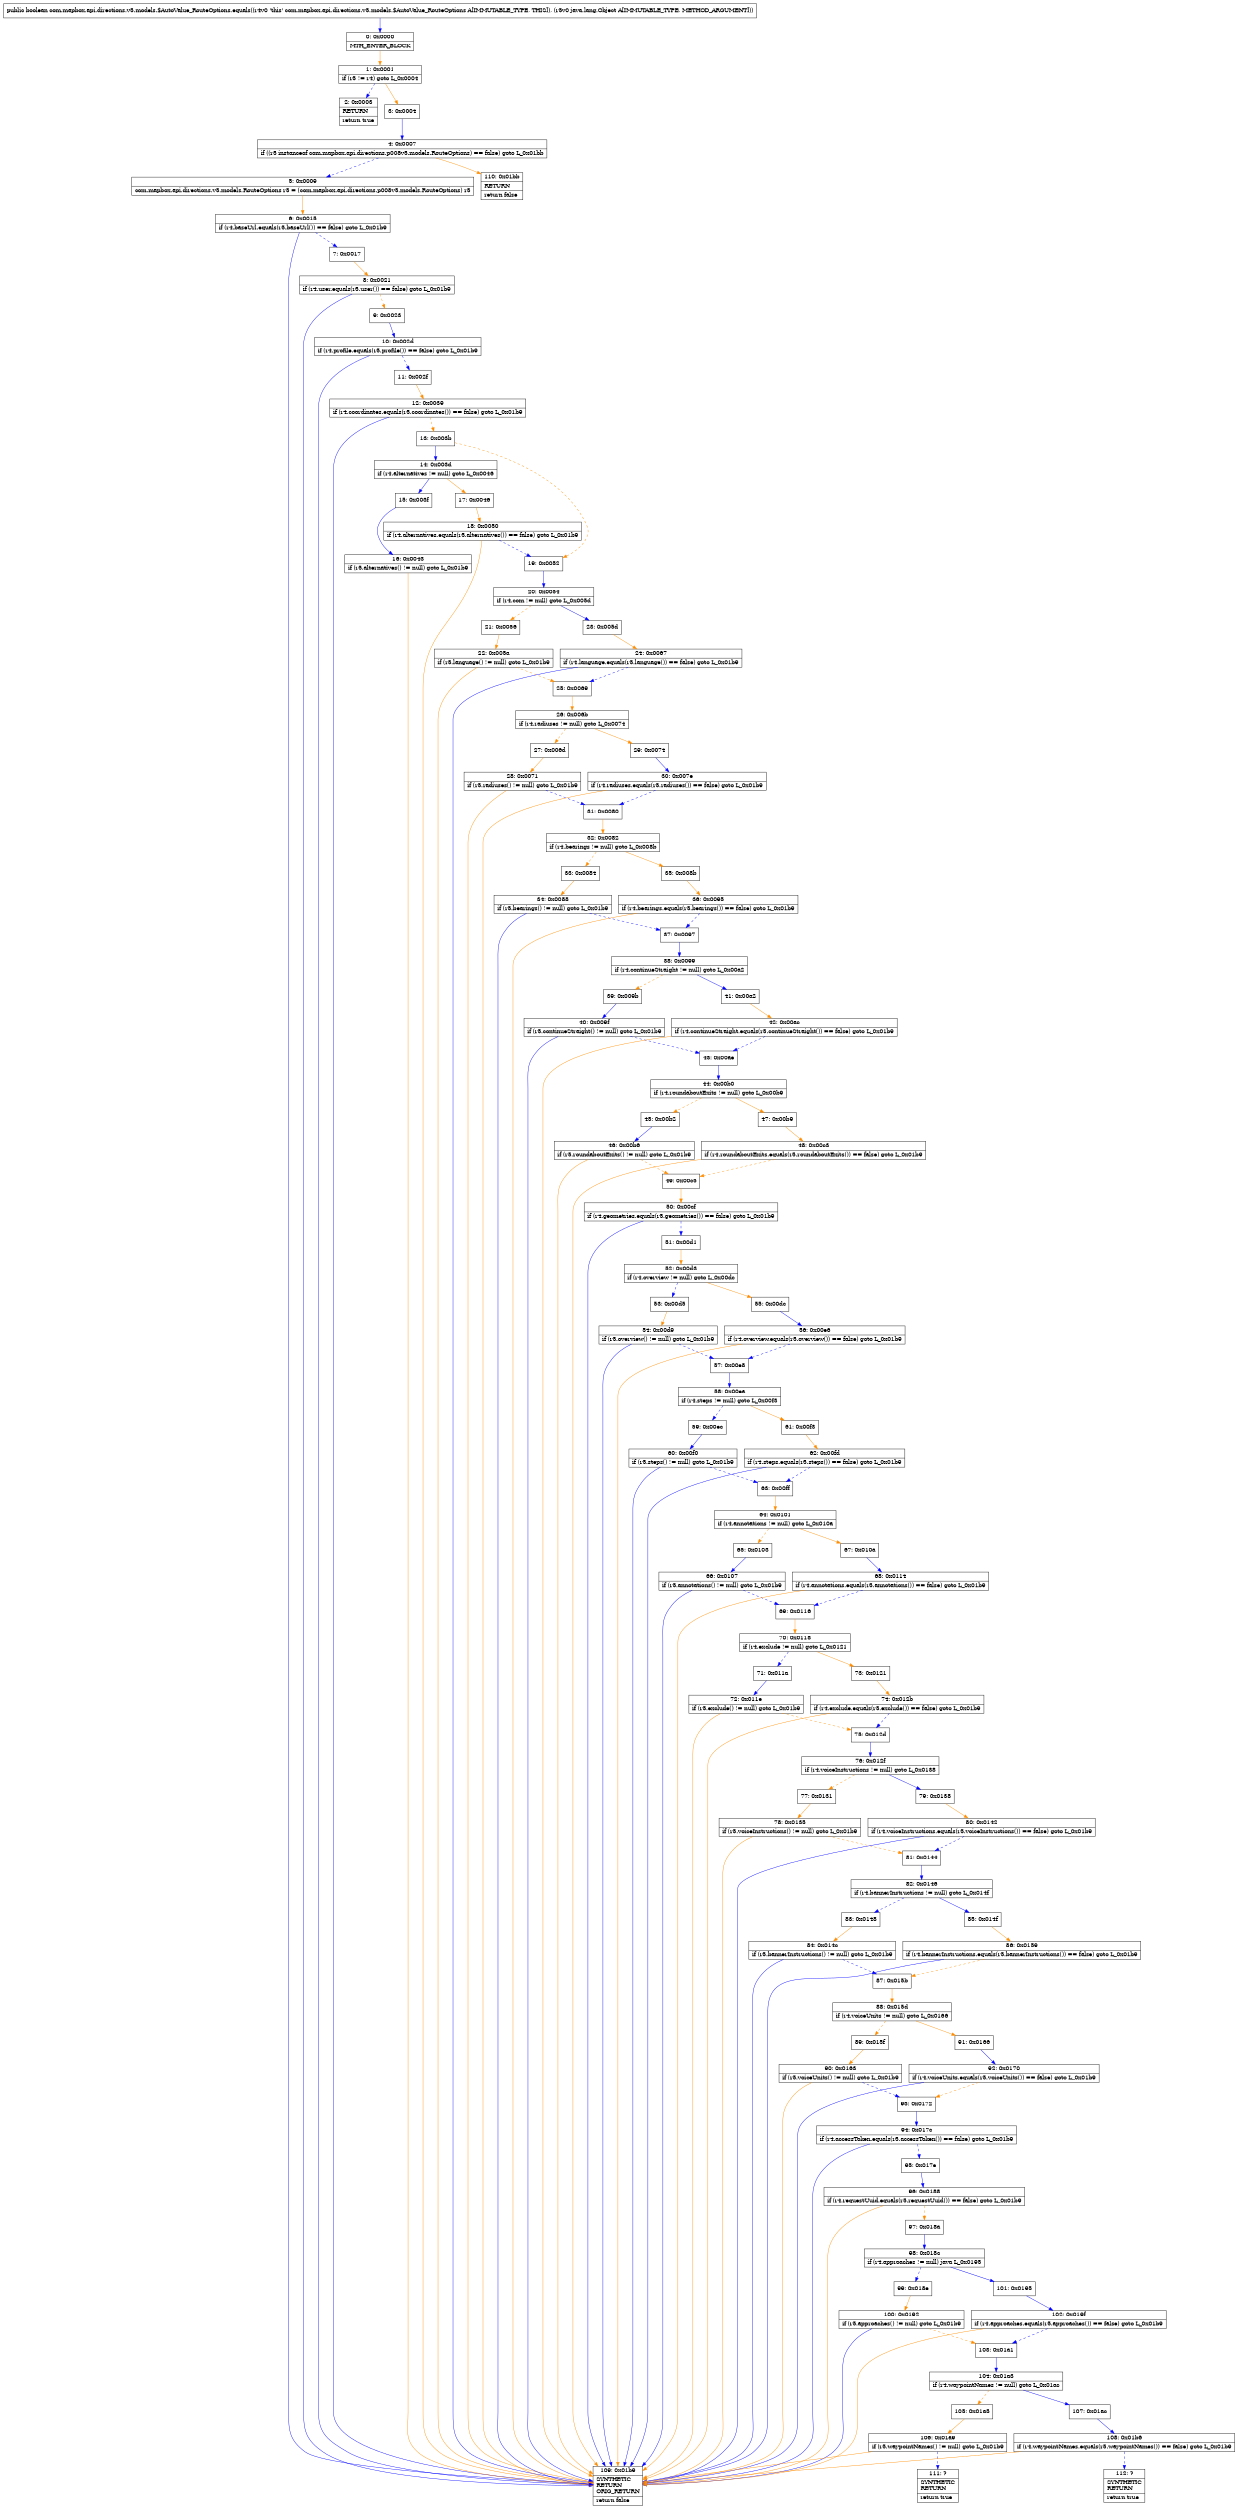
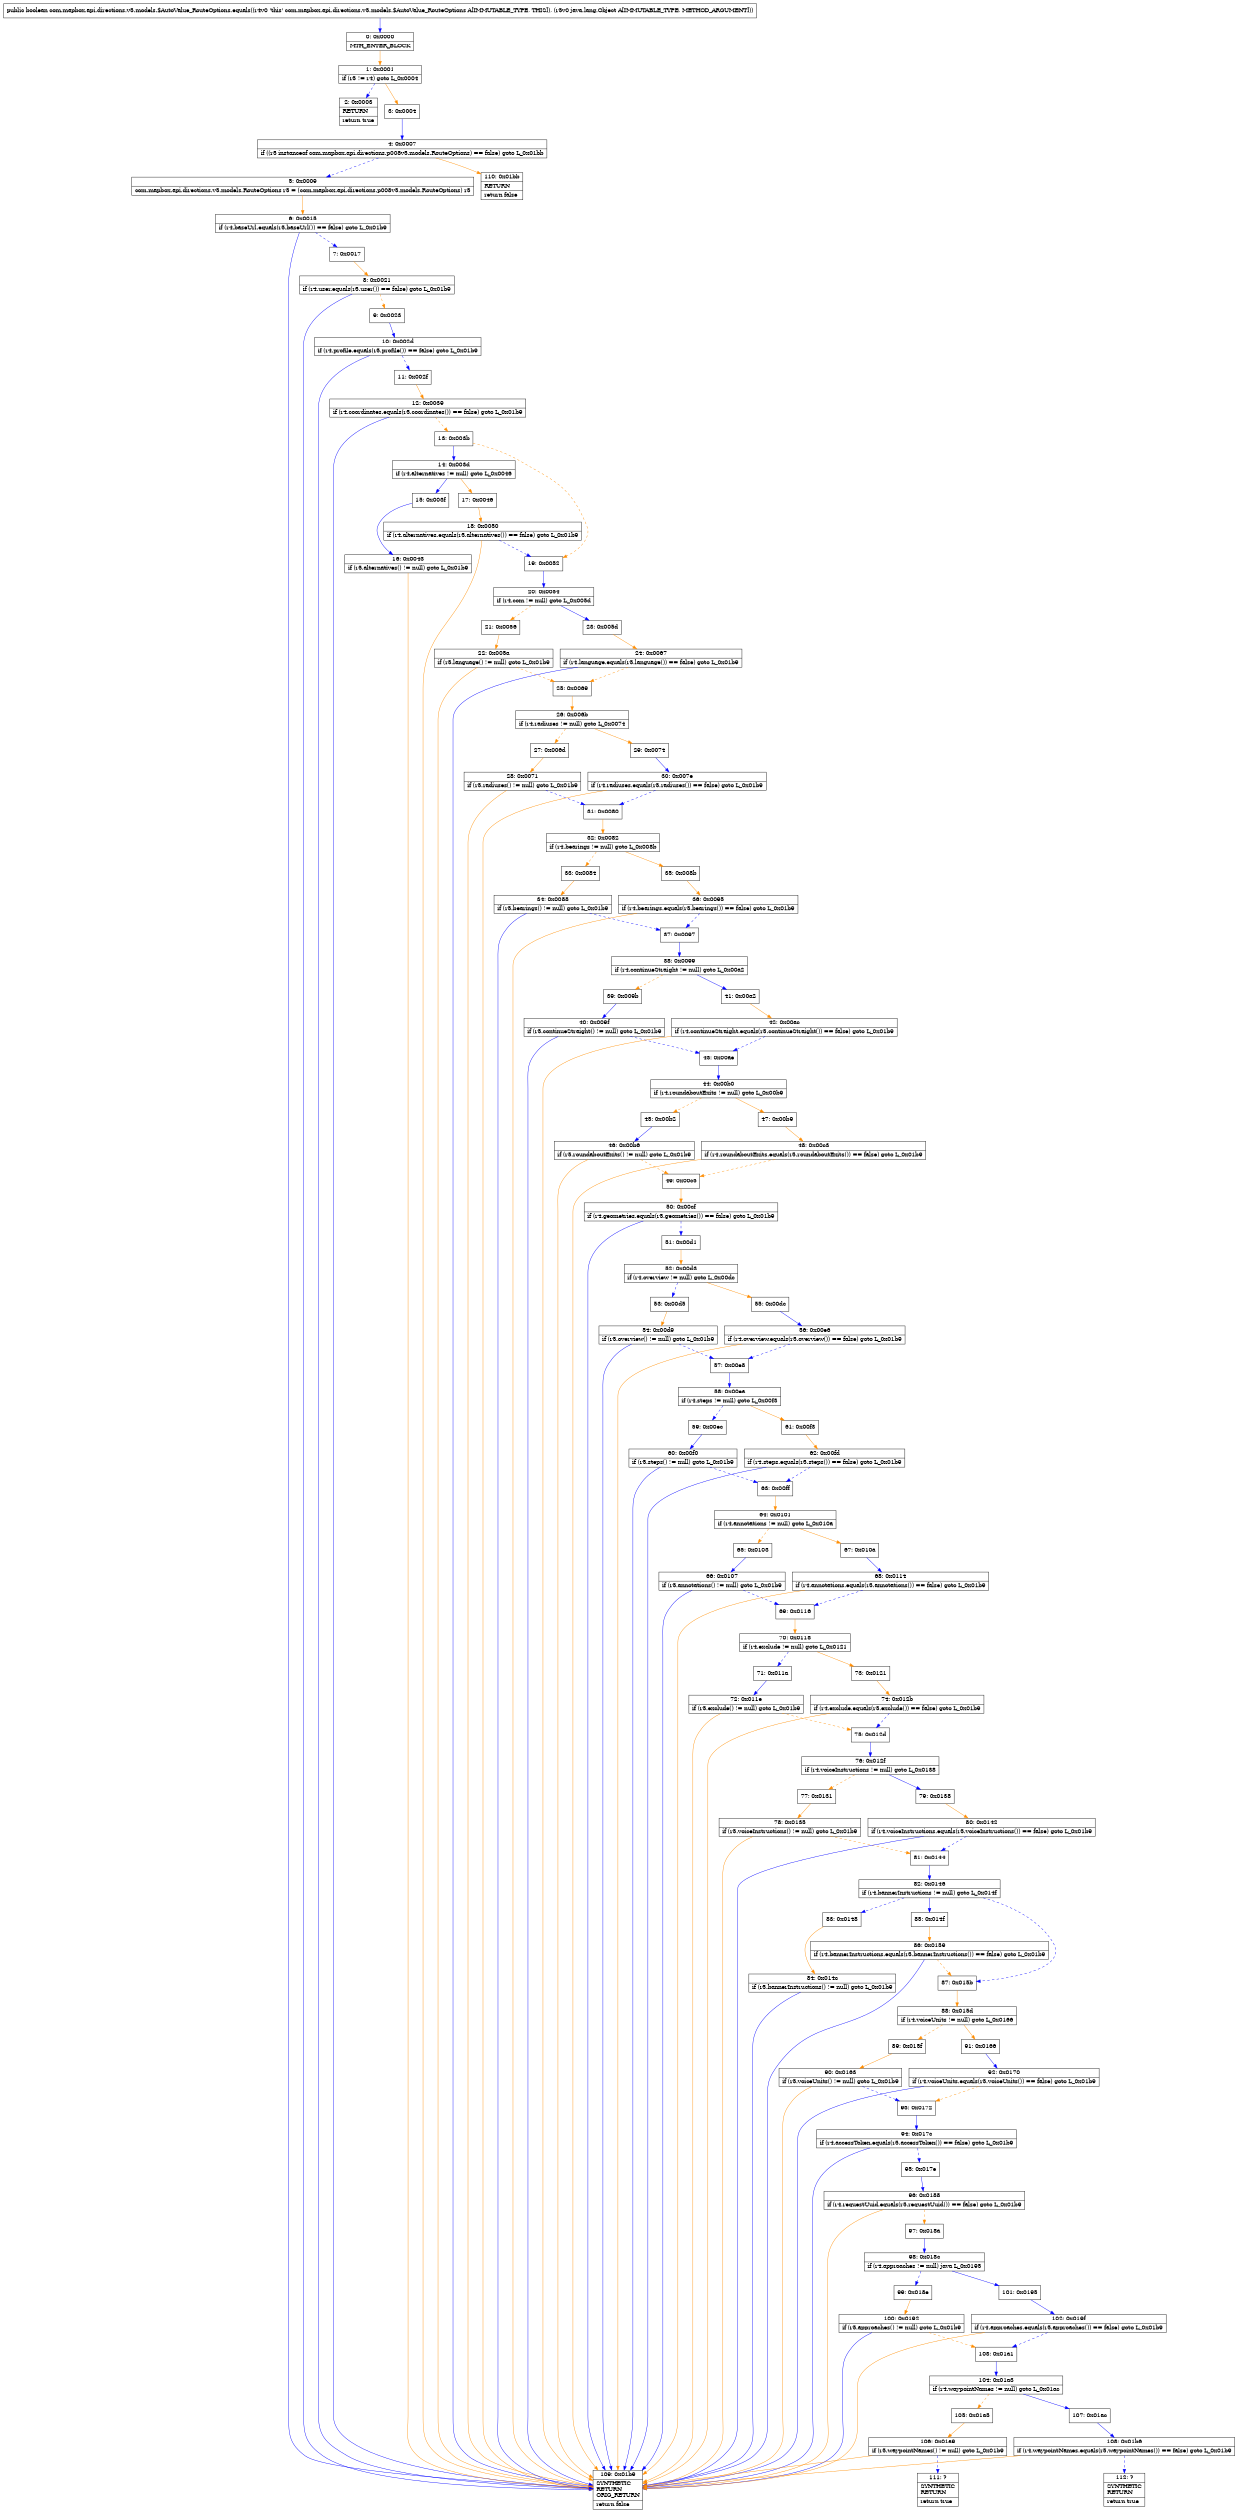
  digraph {
    node [shape=record]
    edge [color=blue]
    n1 [label="{0\:\ 0x0000|MTH_ENTER_BLOCK\l}"]
    n2 [label="{1\:\ 0x0001|if (r5 != r4) goto L_0x0004\l}"]
    n3 [label="{2\:\ 0x0003|RETURN\l|return true\l}"]
    n4 [label="{3\:\ 0x0004}"]
    n5 [label="{4\:\ 0x0007|if ((r5 instanceof com.mapbox.api.directions.p008v5.models.RouteOptions) == false) goto L_0x01bb\l}"]
    n6 [label="{5\:\ 0x0009|com.mapbox.api.directions.v5.models.RouteOptions r5 = (com.mapbox.api.directions.p008v5.models.RouteOptions) r5\l}"]
    n7 [label="{110\:\ 0x01bb|RETURN\l|return false\l}"]
    n8 [label="{6\:\ 0x0015|if (r4.baseUrl.equals(r5.baseUrl()) == false) goto L_0x01b9\l}"]
    n9 [label="{7\:\ 0x0017}"]
    n10 [label="{109\:\ 0x01b9|SYNTHETIC\lRETURN\lORIG_RETURN\l|return false\l}"]
    n11 [label="{8\:\ 0x0021|if (r4.user.equals(r5.user()) == false) goto L_0x01b9\l}"]
    n12 [label="{9\:\ 0x0023}"]
    n13 [label="{10\:\ 0x002d|if (r4.profile.equals(r5.profile()) == false) goto L_0x01b9\l}"]
    n14 [label="{11\:\ 0x002f}"]
    n15 [label="{12\:\ 0x0039|if (r4.coordinates.equals(r5.coordinates()) == false) goto L_0x01b9\l}"]
    n16 [label="{13\:\ 0x003b}"]
    n17 [label="{14\:\ 0x003d|if (r4.alternatives != null) goto L_0x0046\l}"]
    n18 [label="{19\:\ 0x0052}"]
    n19 [label="{15\:\ 0x003f}"]
    n20 [label="{17\:\ 0x0046}"]
    n21 [label="{16\:\ 0x0043|if (r5.alternatives() != null) goto L_0x01b9\l}"]
    n22 [label="{18\:\ 0x0050|if (r4.alternatives.equals(r5.alternatives()) == false) goto L_0x01b9\l}"]
    n23 [label="{20\:\ 0x0054|if (r4.com != null) goto L_0x005d\l}"]
    n24 [label="{21\:\ 0x0056}"]
    n25 [label="{23\:\ 0x005d}"]
    n26 [label="{22\:\ 0x005a|if (r5.language() != null) goto L_0x01b9\l}"]
    n27 [label="{24\:\ 0x0067|if (r4.language.equals(r5.language()) == false) goto L_0x01b9\l}"]
    n28 [label="{25\:\ 0x0069}"]
    n29 [label="{26\:\ 0x006b|if (r4.radiuses != null) goto L_0x0074\l}"]
    n30 [label="{27\:\ 0x006d}"]
    n31 [label="{29\:\ 0x0074}"]
    n32 [label="{28\:\ 0x0071|if (r5.radiuses() != null) goto L_0x01b9\l}"]
    n33 [label="{30\:\ 0x007e|if (r4.radiuses.equals(r5.radiuses()) == false) goto L_0x01b9\l}"]
    n34 [label="{31\:\ 0x0080}"]
    n35 [label="{32\:\ 0x0082|if (r4.bearings != null) goto L_0x008b\l}"]
    n36 [label="{33\:\ 0x0084}"]
    n37 [label="{35\:\ 0x008b}"]
    n38 [label="{34\:\ 0x0088|if (r5.bearings() != null) goto L_0x01b9\l}"]
    n39 [label="{36\:\ 0x0095|if (r4.bearings.equals(r5.bearings()) == false) goto L_0x01b9\l}"]
    n40 [label="{37\:\ 0x0097}"]
    n41 [label="{38\:\ 0x0099|if (r4.continueStraight != null) goto L_0x00a2\l}"]
    n42 [label="{39\:\ 0x009b}"]
    n43 [label="{41\:\ 0x00a2}"]
    n44 [label="{40\:\ 0x009f|if (r5.continueStraight() != null) goto L_0x01b9\l}"]
    n45 [label="{42\:\ 0x00ac|if (r4.continueStraight.equals(r5.continueStraight()) == false) goto L_0x01b9\l}"]
    n46 [label="{43\:\ 0x00ae}"]
    n47 [label="{44\:\ 0x00b0|if (r4.roundaboutExits != null) goto L_0x00b9\l}"]
    n48 [label="{45\:\ 0x00b2}"]
    n49 [label="{47\:\ 0x00b9}"]
    n50 [label="{46\:\ 0x00b6|if (r5.roundaboutExits() != null) goto L_0x01b9\l}"]
    n51 [label="{48\:\ 0x00c3|if (r4.roundaboutExits.equals(r5.roundaboutExits()) == false) goto L_0x01b9\l}"]
    n52 [label="{49\:\ 0x00c5}"]
    n53 [label="{50\:\ 0x00cf|if (r4.geometries.equals(r5.geometries()) == false) goto L_0x01b9\l}"]
    n54 [label="{51\:\ 0x00d1}"]
    n55 [label="{52\:\ 0x00d3|if (r4.overview != null) goto L_0x00dc\l}"]
    n56 [label="{53\:\ 0x00d5}"]
    n57 [label="{55\:\ 0x00dc}"]
    n58 [label="{54\:\ 0x00d9|if (r5.overview() != null) goto L_0x01b9\l}"]
    n59 [label="{56\:\ 0x00e6|if (r4.overview.equals(r5.overview()) == false) goto L_0x01b9\l}"]
    n60 [label="{57\:\ 0x00e8}"]
    n61 [label="{58\:\ 0x00ea|if (r4.steps != null) goto L_0x00f3\l}"]
    n62 [label="{59\:\ 0x00ec}"]
    n63 [label="{61\:\ 0x00f3}"]
    n64 [label="{60\:\ 0x00f0|if (r5.steps() != null) goto L_0x01b9\l}"]
    n65 [label="{62\:\ 0x00fd|if (r4.steps.equals(r5.steps()) == false) goto L_0x01b9\l}"]
    n66 [label="{63\:\ 0x00ff}"]
    n67 [label="{64\:\ 0x0101|if (r4.annotations != null) goto L_0x010a\l}"]
    n68 [label="{65\:\ 0x0103}"]
    n69 [label="{67\:\ 0x010a}"]
    n70 [label="{66\:\ 0x0107|if (r5.annotations() != null) goto L_0x01b9\l}"]
    n71 [label="{68\:\ 0x0114|if (r4.annotations.equals(r5.annotations()) == false) goto L_0x01b9\l}"]
    n72 [label="{69\:\ 0x0116}"]
    n73 [label="{70\:\ 0x0118|if (r4.exclude != null) goto L_0x0121\l}"]
    n74 [label="{71\:\ 0x011a}"]
    n75 [label="{73\:\ 0x0121}"]
    n76 [label="{72\:\ 0x011e|if (r5.exclude() != null) goto L_0x01b9\l}"]
    n77 [label="{74\:\ 0x012b|if (r4.exclude.equals(r5.exclude()) == false) goto L_0x01b9\l}"]
    n78 [label="{75\:\ 0x012d}"]
    n79 [label="{76\:\ 0x012f|if (r4.voiceInstructions != null) goto L_0x0138\l}"]
    n80 [label="{77\:\ 0x0131}"]
    n81 [label="{79\:\ 0x0138}"]
    n82 [label="{78\:\ 0x0135|if (r5.voiceInstructions() != null) goto L_0x01b9\l}"]
    n83 [label="{80\:\ 0x0142|if (r4.voiceInstructions.equals(r5.voiceInstructions()) == false) goto L_0x01b9\l}"]
    n84 [label="{81\:\ 0x0144}"]
    n85 [label="{82\:\ 0x0146|if (r4.bannerInstructions != null) goto L_0x014f\l}"]
    n86 [label="{83\:\ 0x0148}"]
    n87 [label="{85\:\ 0x014f}"]
    n88 [label="{84\:\ 0x014c|if (r5.bannerInstructions() != null) goto L_0x01b9\l}"]
    n89 [label="{86\:\ 0x0159|if (r4.bannerInstructions.equals(r5.bannerInstructions()) == false) goto L_0x01b9\l}"]
    n90 [label="{87\:\ 0x015b}"]
    n91 [label="{88\:\ 0x015d|if (r4.voiceUnits != null) goto L_0x0166\l}"]
    n92 [label="{89\:\ 0x015f}"]
    n93 [label="{91\:\ 0x0166}"]
    n94 [label="{90\:\ 0x0163|if (r5.voiceUnits() != null) goto L_0x01b9\l}"]
    n95 [label="{92\:\ 0x0170|if (r4.voiceUnits.equals(r5.voiceUnits()) == false) goto L_0x01b9\l}"]
    n96 [label="{93\:\ 0x0172}"]
    n97 [label="{94\:\ 0x017c|if (r4.accessToken.equals(r5.accessToken()) == false) goto L_0x01b9\l}"]
    n98 [label="{95\:\ 0x017e}"]
    n99 [label="{96\:\ 0x0188|if (r4.requestUuid.equals(r5.requestUuid()) == false) goto L_0x01b9\l}"]
    n100 [label="{97\:\ 0x018a}"]
    n101 [label="{98\:\ 0x018c|if (r4.approaches != null) java L_0x0195\l}"]
    n102 [label="{99\:\ 0x018e}"]
    n103 [label="{101\:\ 0x0195}"]
    n104 [label="{100\:\ 0x0192|if (r5.approaches() != null) goto L_0x01b9\l}"]
    n105 [label="{102\:\ 0x019f|if (r4.approaches.equals(r5.approaches()) == false) goto L_0x01b9\l}"]
    n106 [label="{103\:\ 0x01a1}"]
    n107 [label="{104\:\ 0x01a3|if (r4.waypointNames != null) goto L_0x01ac\l}"]
    n108 [label="{105\:\ 0x01a5}"]
    n109 [label="{107\:\ 0x01ac}"]
    n110 [label="{106\:\ 0x01a9|if (r5.waypointNames() != null) goto L_0x01b9\l}"]
    n111 [label="{108\:\ 0x01b6|if (r4.waypointNames.equals(r5.waypointNames()) == false) goto L_0x01b9\l}"]
    n112 [label="{111\:\ ?|SYNTHETIC\lRETURN\l|return true\l}"]
    n113 [label="{112\:\ ?|SYNTHETIC\lRETURN\l|return true\l}"]
    n114 [label="{public boolean com.mapbox.api.directions.v5.models.$AutoValue_RouteOptions.equals((r4v0 'this' com.mapbox.api.directions.v5.models.$AutoValue_RouteOptions A[IMMUTABLE_TYPE, THIS]), (r5v0 java.lang.Object A[IMMUTABLE_TYPE, METHOD_ARGUMENT])) }"]
    n1 -> n2 [color=darkorange]
    n2 -> n3 [style=dashed]
    n2 -> n4 [color=darkorange]
    n4 -> n5
    n5 -> n6 [style=dashed]
    n5 -> n7 [color=darkorange]
    n6 -> n8 [color=darkorange]
    n8 -> n9 [style=dashed]
    n8 -> n10
    n9 -> n11 [color=darkorange]
    n11 -> n10
    n11 -> n12 [color=darkorange style=dashed]
    n12 -> n13
    n13 -> n10
    n13 -> n14 [style=dashed]
    n14 -> n15 [color=darkorange]
    n15 -> n10
    n15 -> n16 [color=darkorange style=dashed]
    n16 -> n17
    n16 -> n18 [color=darkorange style=dashed]
    n17 -> n19 [style=solid]
    n17 -> n20 [color=darkorange]
    n18 -> n23
    n19 -> n21
    n20 -> n22 [color=darkorange]
    n21 -> n10 [color=darkorange]
    n22 -> n10 [color=darkorange]
    n22 -> n18 [style=dashed]
    n23 -> n24 [color=darkorange style=dashed]
    n23 -> n25
    n24 -> n26 [color=darkorange]
    n25 -> n27 [color=darkorange]
    n26 -> n10 [color=darkorange]
    n26 -> n28 [color=darkorange style=dashed]
    n27 -> n10
-   n27 -> n28 [style=dashed]
+   n27 -> n28 [color=darkorange style=dashed]
    n28 -> n29 [color=darkorange]
    n29 -> n30 [color=darkorange style=dashed]
    n29 -> n31 [color=darkorange]
    n30 -> n32 [color=darkorange]
    n31 -> n33
    n32 -> n10 [color=darkorange]
    n32 -> n34 [style=dashed]
    n33 -> n10 [color=darkorange]
    n33 -> n34 [style=dashed]
    n34 -> n35 [color=darkorange]
    n35 -> n36 [color=darkorange style=dashed]
    n35 -> n37 [color=darkorange]
    n36 -> n38 [color=darkorange]
    n37 -> n39 [color=darkorange]
    n38 -> n10
    n38 -> n40 [style=dashed]
    n39 -> n10 [color=darkorange]
    n39 -> n40 [style=dashed]
    n40 -> n41
    n41 -> n42 [color=darkorange style=dashed]
    n41 -> n43
    n42 -> n44
    n43 -> n45 [color=darkorange]
    n44 -> n10
    n44 -> n46 [style=dashed]
    n45 -> n10 [color=darkorange]
    n45 -> n46 [style=dashed]
    n46 -> n47
    n47 -> n48 [color=darkorange style=dashed]
    n47 -> n49 [color=darkorange]
    n48 -> n50
    n49 -> n51 [color=darkorange]
    n50 -> n10 [color=darkorange]
    n50 -> n52 [color=darkorange style=dashed]
    n51 -> n10 [color=darkorange]
    n51 -> n52 [color=darkorange style=dashed]
    n52 -> n53 [color=darkorange]
    n53 -> n10
    n53 -> n54 [style=dashed]
    n54 -> n55 [color=darkorange]
    n55 -> n56 [style=dashed]
    n55 -> n57 [color=darkorange]
    n56 -> n58 [color=darkorange]
    n57 -> n59
    n58 -> n10
    n58 -> n60 [style=dashed]
    n59 -> n10 [color=darkorange]
    n59 -> n60 [style=dashed]
    n60 -> n61
    n61 -> n62 [style=dashed]
    n61 -> n63 [color=darkorange]
    n62 -> n64
    n63 -> n65 [color=darkorange]
    n64 -> n10
    n64 -> n66 [style=dashed]
    n65 -> n10
    n65 -> n66 [style=dashed]
    n66 -> n67 [color=darkorange]
    n67 -> n68 [color=darkorange style=dashed]
    n67 -> n69 [color=darkorange]
    n68 -> n70
    n69 -> n71
    n70 -> n10
    n70 -> n72 [style=dashed]
    n71 -> n10 [color=darkorange]
    n71 -> n72 [style=dashed]
    n72 -> n73 [color=darkorange]
    n73 -> n74 [style=dashed]
    n73 -> n75 [color=darkorange]
    n74 -> n76
    n75 -> n77 [color=darkorange]
    n76 -> n10 [color=darkorange]
    n76 -> n78 [color=darkorange style=dashed]
    n77 -> n10 [color=darkorange]
    n77 -> n78 [style=dashed]
    n78 -> n79
    n79 -> n80 [color=darkorange style=dashed]
    n79 -> n81
    n80 -> n82 [color=darkorange]
    n81 -> n83 [color=darkorange]
    n82 -> n10 [color=darkorange]
    n82 -> n84 [color=darkorange style=dashed]
    n83 -> n10
    n83 -> n84 [style=dashed]
    n84 -> n85
    n85 -> n86 [style=dashed]
    n85 -> n87
    n86 -> n88 [color=darkorange]
    n87 -> n89 [color=darkorange]
    n88 -> n10
-   n88 -> n90 [style=dashed]
+   n85 -> n90 [style=dashed]
    n89 -> n10
    n89 -> n90 [color=darkorange style=dashed]
    n90 -> n91 [color=darkorange]
    n91 -> n92 [color=darkorange style=dashed]
    n91 -> n93 [color=darkorange]
    n92 -> n94 [color=darkorange]
    n93 -> n95
    n94 -> n10 [color=darkorange]
    n94 -> n96 [style=dashed]
    n95 -> n10
    n95 -> n96 [color=darkorange style=dashed]
    n96 -> n97
    n97 -> n10
    n97 -> n98 [style=dashed]
    n98 -> n99
    n99 -> n10 [color=darkorange]
    n99 -> n100 [color=darkorange style=dashed]
    n100 -> n101
    n101 -> n102 [style=dashed]
    n101 -> n103
    n102 -> n104 [color=darkorange]
    n103 -> n105
    n104 -> n10
    n104 -> n106 [color=darkorange style=dashed]
    n105 -> n10 [color=darkorange]
    n105 -> n106 [style=dashed]
    n106 -> n107
    n107 -> n108 [color=darkorange style=dashed]
    n107 -> n109
    n108 -> n110 [color=darkorange]
    n109 -> n111
    n110 -> n10 [color=darkorange]
    n110 -> n112 [style=dashed]
    n111 -> n10 [color=darkorange]
    n111 -> n113 [style=dashed]
    n114 -> n1
  }
